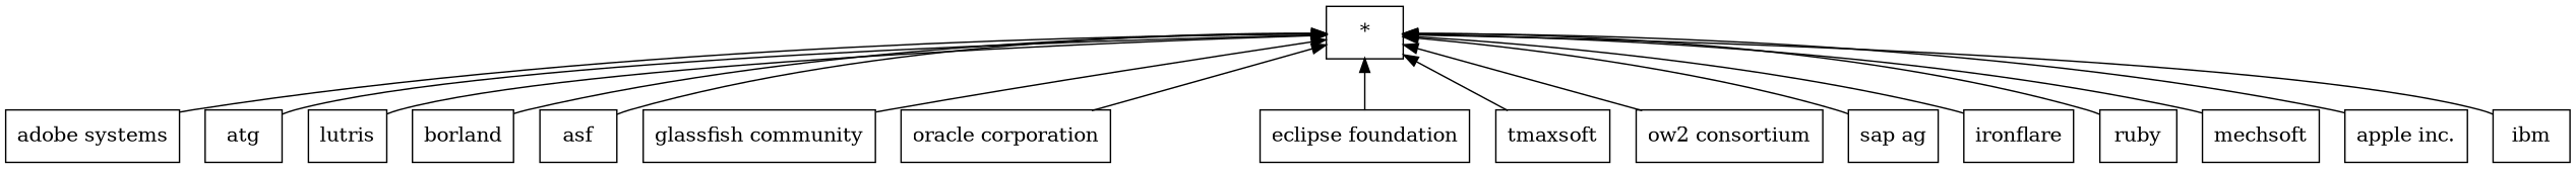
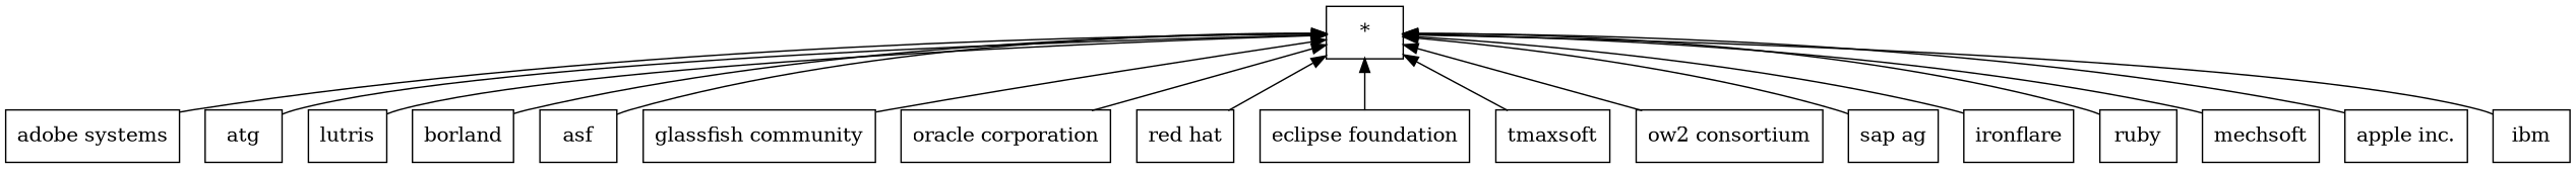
  digraph {
    rankdir=BT
    node [shape=record]
    n1 [label="{adobe systems}"]
    n2 [label="{*}"]
    n3 [label="{atg}"]
    n4 [label="{lutris}"]
    n5 [label="{borland}"]
    n6 [label="{asf}"]
    n7 [label="{glassfish community}"]
    n8 [label="{oracle corporation}"]
+   n9 [label="{red hat}"]
    n10 [label="{eclipse foundation}"]
    n11 [label="{tmaxsoft}"]
    n12 [label="{ow2 consortium}"]
    n13 [label="{sap ag}"]
    n14 [label="{ironflare}"]
    n15 [label="{ruby}"]
    n16 [label="{mechsoft}"]
    n17 [label="{apple inc.}"]
    n18 [label="{ibm}"]
    subgraph sub_1 {
      n1
      n2
      n3
      n4
      n5
      n6
      n7
      n8
+     n9
      n10
      n11
      n12
      n13
      n14
      n15
      n16
      n17
      n18
    }
    n1 -> n2
    n3 -> n2
    n4 -> n2
    n5 -> n2
    n6 -> n2
    n7 -> n2
    n8 -> n2
+   n9 -> n2
    n10 -> n2
    n11 -> n2
    n12 -> n2
    n13 -> n2
    n14 -> n2
    n15 -> n2
    n16 -> n2
    n17 -> n2
    n18 -> n2
  }
